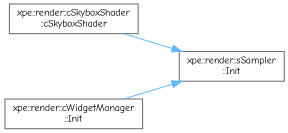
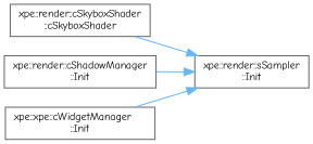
  digraph {
    fontname="Comic Neue"
    rankdir=RL
    node [color=grey40 fillcolor=white fontname="Comic Neue" fontsize=10 shape=box style=filled]
    edge [color=steelblue1 dir=back fontname="Comic Neue" fontsize=10 labelfontname=Helvetica labelfontsize=10 style=solid]
    n1 [height=0.2 label="xpe::render::sSampler\l::Init" width=0.4]
    n2 [height=0.2 label="xpe::render::cSkyboxShader\l::cSkyboxShader" width=0.4]
-   n4 [height=0.2 label="xpe::render::cWidgetManager\l::Init" width=0.4]
+   n3 [height=0.2 label="xpe::render::cShadowManager\l::Init" width=0.4]
+   n4 [height=0.2 label="xpe::xpe::cWidgetManager\l::Init" width=0.4]
    n1 -> n2
+   n1 -> n3
    n1 -> n4
  }
